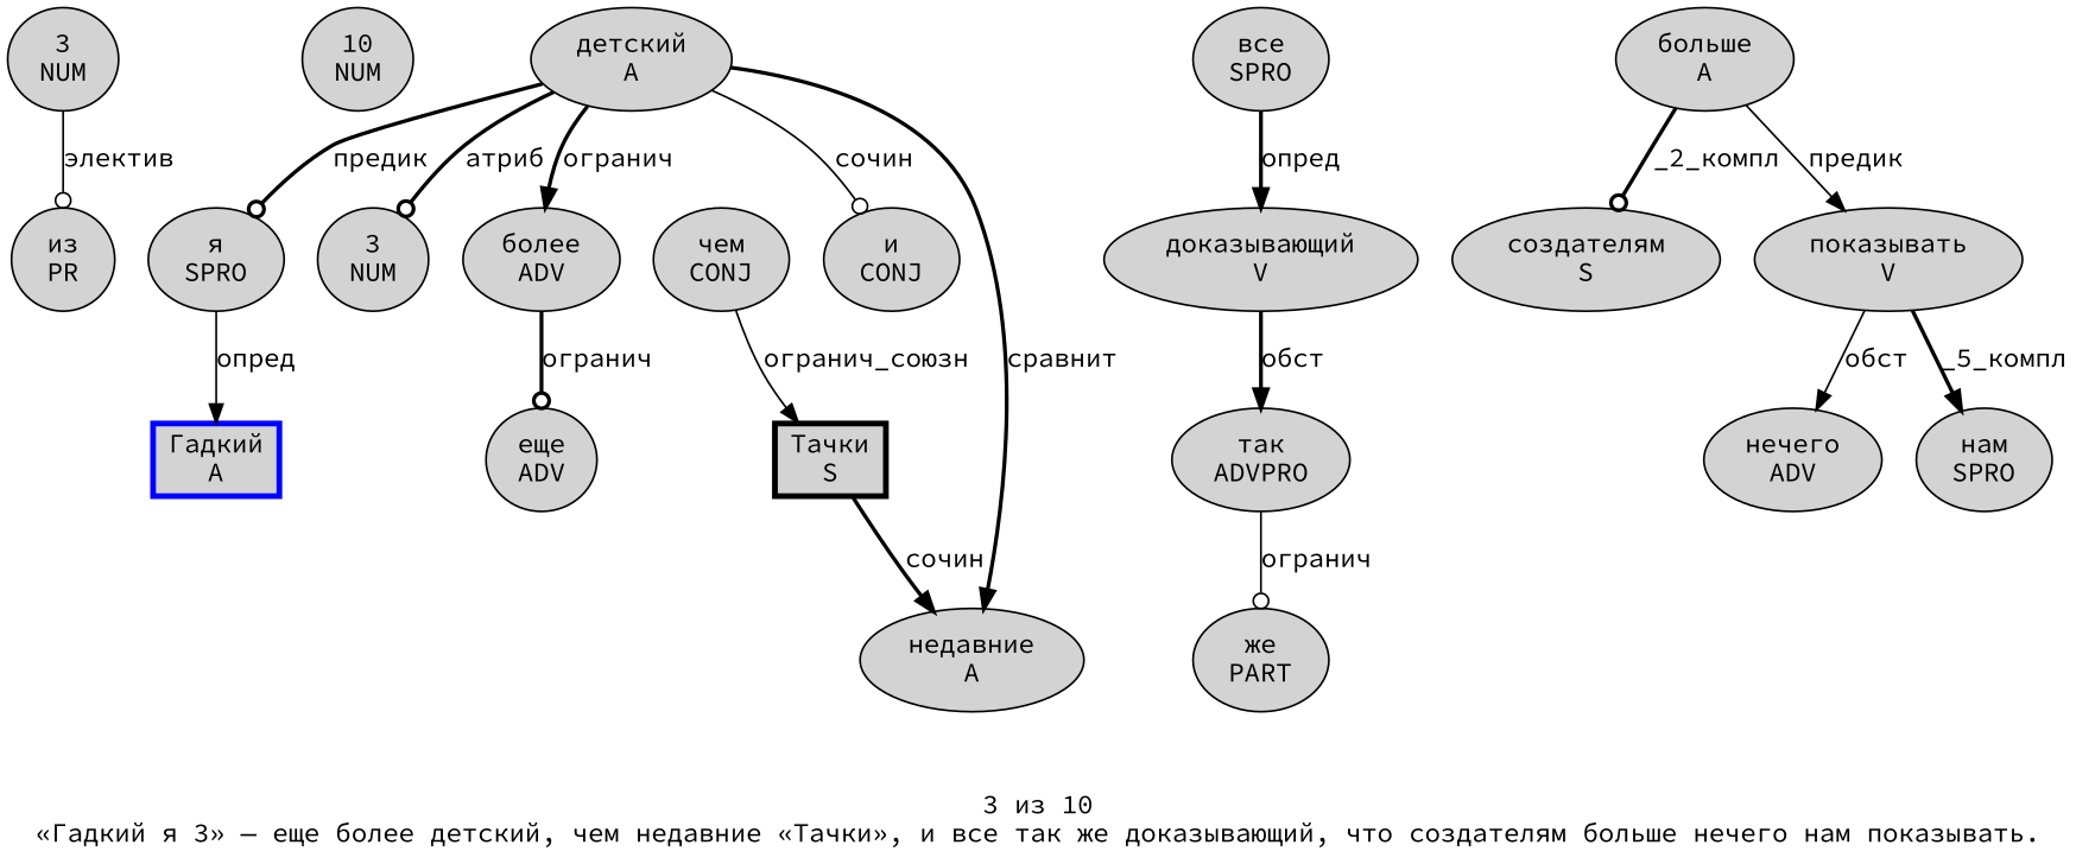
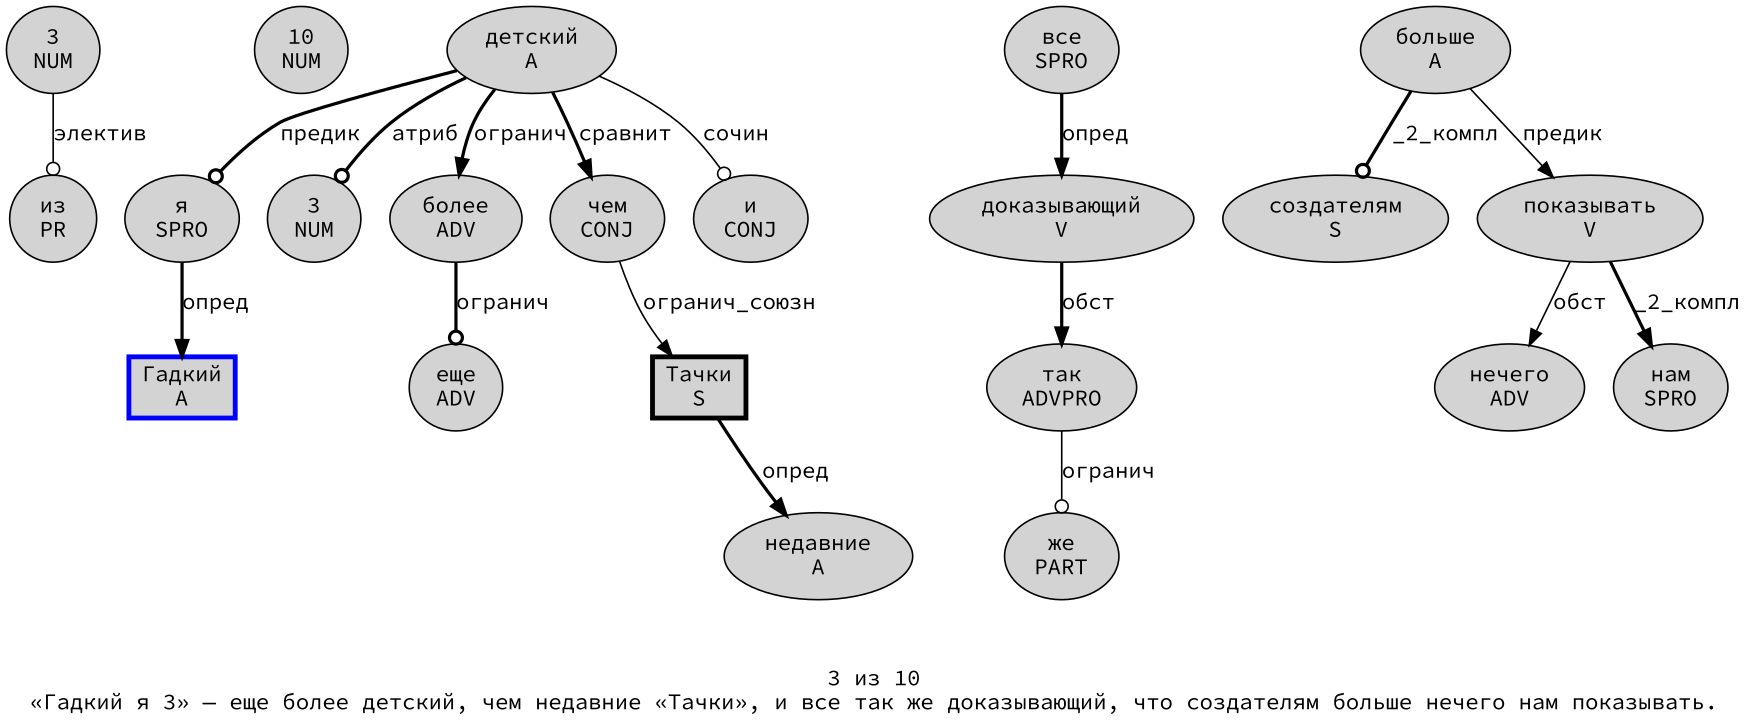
  digraph {
    fontname="Source Code Pro"
    label="3 из 10\n«Гадкий я 3» — еще более детский, чем недавние «Тачки», и все так же доказывающий, что создателям больше нечего нам показывать."
    node [fillcolor=lightgray fontname="Source Code Pro" penwidth=1 shape=ellipse style=filled]
    edge [arrowhead=normal fontname="Source Code Pro" style=bold]
    n1 [label="3\nNUM"]
    n2 [label="из\nPR"]
    n3 [label="10\nNUM"]
    n4 [color=blue label="Гадкий\nA" penwidth=3 shape=box]
    n5 [label="я\nSPRO"]
    n6 [label="3\nNUM"]
    n7 [label="еще\nADV"]
    n8 [label="более\nADV"]
    n9 [label="детский\nA"]
    n10 [label="чем\nCONJ"]
    n11 [label="и\nCONJ"]
    n12 [color=black label="Тачки\nS" penwidth=3 shape=box]
    n13 [label="недавние\nA"]
    n14 [label="все\nSPRO"]
    n15 [label="доказывающий\nV"]
    n16 [label="так\nADVPRO"]
    n17 [label="же\nPART"]
    n18 [label="больше\nA"]
    n19 [label="создателям\nS"]
    n20 [label="показывать\nV"]
    n21 [label="нечего\nADV"]
    n22 [label="нам\nSPRO"]
    n1 -> n2 [arrowhead=odot label="электив" style=solid]
-   n5 -> n4 [label="опред" style=solid]
+   n5 -> n4 [label="опред"]
    n8 -> n7 [arrowhead=odot label="огранич"]
    n9 -> n5 [arrowhead=odot label="предик"]
    n9 -> n6 [arrowhead=odot label="атриб"]
    n9 -> n8 [label="огранич"]
-   n9 -> n13 [label="сравнит"]
+   n9 -> n10 [label="сравнит"]
    n9 -> n11 [arrowhead=odot label="сочин" style=solid]
    n10 -> n12 [label="огранич_союзн" style=solid]
-   n12 -> n13 [label="сочин"]
+   n12 -> n13 [label="опред"]
    n14 -> n15 [label="опред"]
    n15 -> n16 [label="обст"]
    n16 -> n17 [arrowhead=odot label="огранич" style=solid]
    n18 -> n19 [arrowhead=odot label="_2_компл"]
    n18 -> n20 [label="предик" style=solid]
    n20 -> n21 [label="обст" style=solid]
-   n20 -> n22 [label="_5_компл"]
+   n20 -> n22 [label="_2_компл"]
  }
